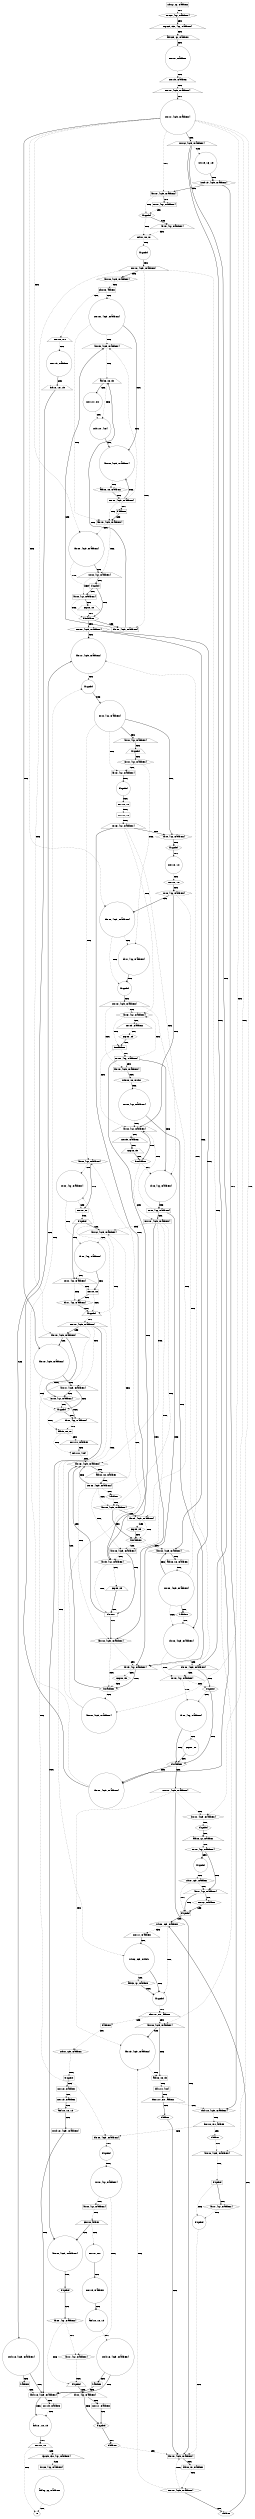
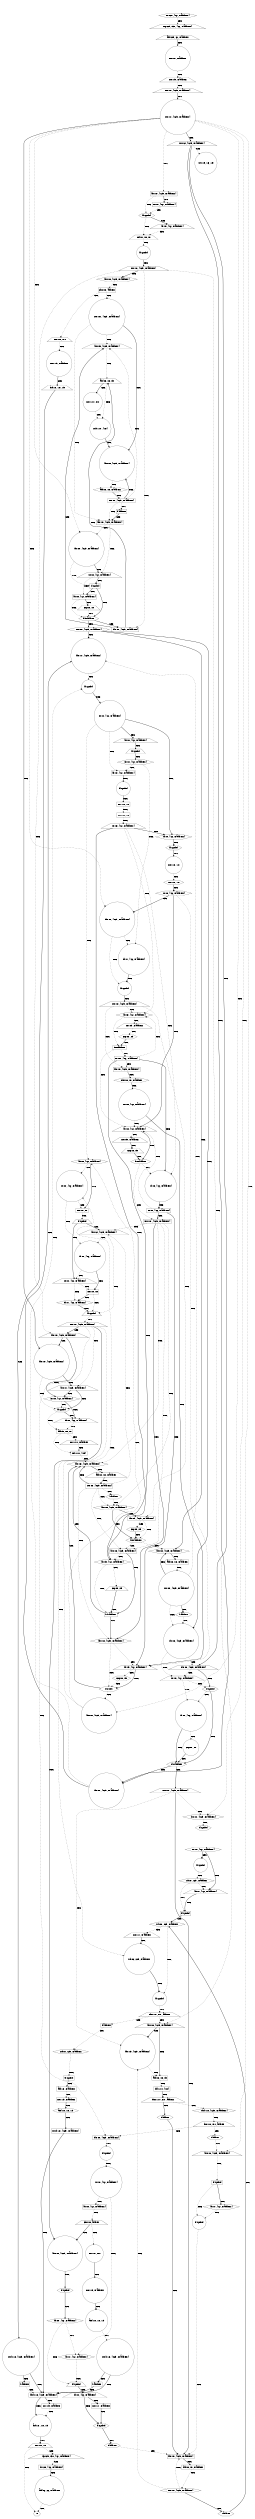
  digraph {
    node [shape=hexagon]
    edge [arrowhead=normal style=dashed]
-   n1 [label="sub sp , sp , # address" shape=box]
    n2 [label="str x28 , [ sp , # address ]"]
    n3 [label="stp x29 , x30 , [ sp , # address ]" shape=trapezium]
    n4 [label="add x29 , sp , # address" shape=trapezium]
    n5 [label="mov x8 , # address" shape=circle]
    n6 [label="mov w9 , # address" shape=trapezium]
    n7 [label="stur x0 , [ x29 , #- address ]" shape=trapezium]
    n8 [label="stur x1 , [ x29 , #- address ]" shape=circle]
    n9 [label="stur x2 , [ x29 , #- address ]" shape=trapezium]
    n10 [label="ldur x0 , [ x29 , #- address ]" shape=box]
    n11 [label="ldur x0 , [ x29 , #- address ]"]
    n12 [label="ldur x0 , [ x29 , #- address ]" shape=circle]
    n13 [label="ldur x0 , [ x29 , #- address ]" shape=circle]
    n14 [label="ldur x0 , [ x29 , #- address ]" shape=trapezium]
    n15 [label="ldur x0 , [ x29 , #- address ]" shape=circle]
    n16 [label="ldur x0 , [ x29 , #- address ]" shape=circle]
    n17 [label="sub w9 , w3 , w9" shape=circle]
    n18 [label="ldur x0 , [ x29 , #- address ]" shape=circle]
    n19 [label="ldur x0 , [ x29 , #- address ]" shape=trapezium]
    n20 [label="str x8 , [ sp , # address ]" shape=box]
    n21 [label="bl symbol"]
    n22 [label="bl symbol"]
    n23 [label="ldr x1 , [ sp , # address ]" shape=circle]
    n24 [label="bl symbol" shape=circle]
    n25 [label="str x8 , [ sp , # address ]" shape=trapezium]
    n26 [label="bl symbol" shape=box]
    n27 [label="bl symbol" shape=box]
    n28 [label="ldr x8 , [ sp , # address ]"]
    n29 [label="str x0 , [ sp , # address ]" shape=circle]
    n30 [label="ldur x1 , [ x29 , #- address ]" shape=trapezium]
    n31 [label="bl symbol"]
-   n32 [label="sturb w9 , [ x29 , #- address ]"]
    n33 [label="ldur x1 , [ x29 , #- address ]" shape=circle]
    n34 [label="bl symbol" shape=circle]
    n35 [label="str x8 , [ sp , # address ]" shape=trapezium]
    n36 [label="bl symbol"]
    n37 [label="ldurb w8 , [ x29 , #- address ]"]
    n38 [label="tbnz w8 , # 0 , address" shape=trapezium]
    n39 [label="ldr x8 , [ sp , # address ]" shape=trapezium]
    n40 [label="mul x0 , x8 , x0" shape=trapezium]
    n41 [label="bl symbol" shape=circle]
    n42 [label="stur x0 , [ x29 , #- address ]" shape=trapezium]
    n43 [label="ldur x8 , [ x29 , #- address ]"]
    n44 [label="ldur x8 , [ x29 , #- address ]" shape=box]
    n45 [label="ldur x8 , [ x29 , #- address ]" shape=trapezium]
    n46 [label="ldur x8 , [ x29 , #- address ]" shape=trapezium]
    n47 [label="cbnz x8 , address" shape=box]
    n48 [label="ldur x9 , [ x29 , #- address ]" shape=trapezium]
    n49 [label="add x8 , x8 , x9" shape=trapezium]
    n50 [label="ldur x9 , [ x29 , #- address ]" shape=circle]
    n51 [label="add x8 , x8 , x9" shape=box]
    n52 [label="str x8 , [ sp , # address ]"]
    n53 [label="stur xzr , [ x29 , #- address ]" shape=circle]
    n54 [label="mov w8 , # 0" shape=trapezium]
    n55 [label="ldur x8 , [ x29 , #- address ]" shape=box]
    n56 [label="ldur x8 , [ x29 , #- address ]" shape=circle]
    n57 [label="mov w9 , # address" shape=circle]
    n58 [label="add x8 , x8 , # address"]
    n59 [label="and w8 , w8 , w9" shape=trapezium]
    n60 [label="ldr x8 , [ sp , # address ]" shape=box]
    n61 [label="sturb w8 , [ x29 , #- address ]" shape=circle]
    n62 [label="b address" shape=box]
    n63 [label="ldurb w8 , [ x29 , #- address ]" shape=box]
    n64 [label="mov w9 , # address" shape=box]
    n65 [label="and w8 , w8 , w9" shape=circle]
    n66 [label="mov w0 , w8" shape=trapezium]
    n67 [label="stur xzr , [ x29 , #- address ]"]
    n68 [label="ldur x8 , [ x29 , #- address ]" shape=circle]
    n69 [label="ldur x8 , [ x29 , #- address ]"]
    n70 [label="add x8 , x8 , # address" shape=box]
    n71 [label="ldr x8 , [ sp , # address ]" shape=circle]
    n72 [label="mov w10 , # 0" shape=circle]
    n73 [label="strb w10 , [ x8 ]" shape=circle]
    n74 [label="stur x8 , [ x29 , #- address ]" shape=box]
    n75 [label="b address" shape=box]
    n76 [label="ldp x29 , x30 , [ sp , # address ]" shape=trapezium]
    n77 [label=ret]
    n78 [label="ldr x28 , [ sp , # address ]" shape=box]
    n79 [label="add sp , sp , # address" shape=circle]
    n80 [label="stur xzr , [ x29 , #- address ]" shape=trapezium]
    n81 [label="ldur x8 , [ x29 , #- address ]" shape=box]
    n82 [label="add x8 , x8 , # address" shape=box]
-   n83 [label="add x8 , sp , # address" shape=trapezium]
    n84 [label="str x8 , [ sp , # address ]"]
    n85 [label="bl symbol" shape=circle]
    n86 [label="ldr x1 , [ sp , # address ]" shape=trapezium]
    n87 [label="sub x0 , x29 , # address"]
    n88 [label="bl symbol" shape=box]
-   n89 [label="mov x2 , # address"]
    n90 [label="sub x0 , x29 , # address"]
    n91 [label="mov w1 , # address" shape=trapezium]
    n92 [label="bl symbol" shape=circle]
-   n93 [label="sub x2 , x29 , # ldurb" shape=circle]
+   n93 [label="sub x2 , x29 , # address" shape=circle]
    n94 [label="tbnz w0 , # 0 , address" shape=trapezium]
    n95 [label="str x0 , [ sp , # address ]" shape=circle]
    n96 [label="ldr x0 , [ sp , # address ]" shape=trapezium]
    n97 [label="ldr x0 , [ sp , # address ]" shape=box]
    n98 [label="ldr x0 , [ sp , # address ]"]
    n99 [label="bl symbol" shape=trapezium]
    n100 [label="bl symbol" shape=circle]
    n101 [label="bl symbol"]
    n102 [label="mov x0 , x8" shape=box]
    n103 [label="str x0 , [ sp , # address ]"]
    n104 [label="mov w8 , w0" shape=box]
    n105 [label="sxtw x8 , w8" shape=box]
    n106 [label="str x8 , [ sp , # address ]" shape=trapezium]
    n107 [label="ldr x8 , [ sp , # address ]"]
    n108 [label="ldr x8 , [ sp , # address ]" shape=circle]
    n109 [label="ldr x9 , [ sp , # address ]"]
    n110 [label="mov x9 , # address" shape=trapezium]
    n111 [label="b.ne address" shape=box]
    n112 [label="str x8 , [ sp , # address ]" shape=box]
-   n113 [label="b.lo sxtw" shape=box]
+   n113 [label="b.lo address" shape=box]
    n114 [label="cmp x8 , x9" shape=trapezium]
    n115 [label="mov w8 , w0" shape=circle]
    n116 [label="sxtw x8 , w8"]
    n117 [label="str x8 , [ sp , # address ]"]
    n118 [label="ldr x8 , [ sp , # address ]" shape=trapezium]
    n119 [label="ldr x9 , [ sp , # address ]" shape=trapezium]
    n120 [label="mov x9 , # address" shape=trapezium]
    n121 [label="b.ne address"]
-   n122 [label="b.hi address"]
+   n122 [label="b.hi strb"]
    n123 [label="cmp x8 , x9"]
    n124 [label="stur x0 , [ x29 , #- address ]" shape=trapezium]
    n125 [label="ldur x8 , [ x29 , #- address ]" shape=box]
    n126 [label="ldur x9 , [ x29 , #- address ]" shape=box]
-   n127 [label="subs x8 , x8 , # subs"]
+   n127 [label="subs x8 , x8 , # address"]
    n128 [label="b.hs address"]
    n129 [label="cmp x8 , x9"]
    n130 [label="cmp x8 , x9"]
    n131 [label="str xzr , [ sp , # address ]" shape=box]
    n132 [label="cmp x8 , x9" shape=trapezium]
    n133 [label="stur xzr , [ x29 , #- address ]" shape=box]
    n134 [label="b.hs address"]
    n135 [label="cmp x8 , x0" shape=trapezium]
    n136 [label="ldrb w10 , [ x8 ]" shape=box]
    n137 [label="tbnz w10 , # 0 , address" shape=trapezium]
    n138 [label="b address"]
    n139 [label="ldur x0 , [ x29 , #- address ]" shape=box]
    n140 [label="b address"]
    n141 [label="b address" shape=box]
    n142 [label="sub x0 , x29 , # address"]
    n143 [label="bl symbol" shape=box]
-   n144 [label="mov w8 , # address" shape=box]
+   n144 [label="add w8 , # address" shape=box]
    n145 [label="ldur x8 , [ x29 , #- address ]"]
    n146 [label="ldur x8 , [ x29 , #- address ]" shape=box]
    n147 [label="ldur x8 , [ x29 , #- address ]"]
    n148 [label="ldur x8 , [ x29 , #- address ]"]
    n149 [label="ldur x2 , [ x29 , #- address ]" shape=trapezium]
    n150 [label="add x8 , x8 , # address" shape=trapezium]
    n151 [label="ldr x8 , [ sp , # address ]" shape=circle]
    n152 [label="bl symbol" shape=trapezium]
    n153 [label="str x8 , [ sp , # address ]" shape=circle]
    n154 [label="bl symbol" shape=circle]
    n155 [label="str x0 , [ sp , # address ]" shape=circle]
    n156 [label="stur x8 , [ x29 , #- address ]"]
    n157 [label="mov w9 , # address" shape=box]
    n158 [label="and w8 , w8 , w9"]
    n159 [label="sturb w8 , [ x29 , #- address ]" shape=box]
    n160 [label="ldr x8 , [ sp , # address ]" shape=box]
    n161 [label="ldr x1 , [ sp , # address ]"]
    n162 [label="cbnz x8 , address" shape=trapezium]
    n163 [label="bl symbol" shape=trapezium]
    n164 [label="ldur x0 , [ x29 , #- address ]" shape=circle]
    n165 [label="mov w8 , # 0" shape=circle]
    n166 [label="bl symbol"]
    n167 [label="mov w9 , # address" shape=circle]
    n168 [label="ldr x0 , [ sp , # address ]"]
    n169 [label="and w8 , w8 , w9" shape=circle]
    n170 [label="ldr x1 , [ sp , # address ]"]
    n171 [label="bl symbol" shape=circle]
    n172 [label="b address"]
    n173 [label="stur x8 , [ x29 , #- address ]" shape=circle]
    n174 [label="b address"]
    n175 [label="stur x8 , [ x29 , #- address ]" shape=box]
    n176 [label="ldr x0 , [ sp , # address ]" shape=trapezium]
    n177 [label="mov w1 , # address" shape=box]
    n178 [label="bl symbol"]
    n179 [label="b address"]
    n180 [label="sturb w8 , [ x29 , #- address ]" shape=circle]
    n181 [label="b address" shape=box]
-   n182 [label="add x3 , sp , # address"]
    n183 [label="b.hs address"]
    n184 [label="cmp x8 , x0" shape=circle]
    n185 [label="b address"]
    n186 [label="bl symbol" shape=trapezium]
    n187 [label="str x0 , [ sp , # address ]" shape=trapezium]
    n188 [label="mov x0 , x8" shape=box]
    n189 [label="ldr x1 , [ sp , # address ]"]
    n190 [label="stur x0 , [ x29 , #- address ]" shape=trapezium]
    n191 [label="ldr x8 , [ sp , # address ]" shape=trapezium]
    n192 [label="add x9 , x8 , x0" shape=box]
    n193 [label="mov w10 , # address" shape=trapezium]
    n194 [label="strb w10 , [ x9 ]" shape=box]
-   n1 -> n2 [label=CFG]
-   n2 -> n3 [label=CFG style=bold]
-   n3 -> n4 [arrowhead=box label=CFG]
+   n2 -> n3 [label=CFG]
    n4 -> n5 [label=CFG style=bold]
    n5 -> n6 [arrowhead=box label=CFG]
    n6 -> n7 [label=CFG]
    n7 -> n8 [label=CFG style=bold]
    n8 -> n9 [arrowhead=dot label=CFG style=bold]
    n8 -> n10 [label=DFG]
    n8 -> n11 [arrowhead=box label=DFG]
    n8 -> n12 [arrowhead=box label=DFG]
    n8 -> n13 [arrowhead=box label=DFG]
    n8 -> n14 [label=DFG]
    n8 -> n15 [arrowhead=dot label=DFG]
    n8 -> n16 [arrowhead=dot label=DFG style=bold]
    n9 -> n17 [arrowhead=dot label=CFG]
    n9 -> n18 [arrowhead=box label=DFG style=bold]
    n9 -> n19 [label=DFG style=bold]
    n10 -> n20 [arrowhead=dot label=CFG style=bold]
    n10 -> n21 [label=DFG]
    n11 -> n22 [arrowhead=dot label=DFG]
    n12 -> n23 [label=CFG]
    n12 -> n24 [label=DFG]
    n13 -> n25 [label=CFG style=bold]
    n13 -> n26 [label=DFG]
    n14 -> n27 [arrowhead=dot label=DFG]
    n15 -> n28 [arrowhead=dot label=CFG]
    n15 -> n29 [arrowhead=dot label=DFG]
    n16 -> n30 [arrowhead=dot label=CFG style=bold]
    n16 -> n31 [label=DFG]
-   n17 -> n32 [arrowhead=box label=DFG style=bold]
    n18 -> n33 [label=CFG style=bold]
    n18 -> n34 [arrowhead=box label=DFG]
    n19 -> n35 [arrowhead=box label=CFG]
    n19 -> n36 [label=DFG style=bold]
    n20 -> n21 [arrowhead=dot label=CFG]
    n21 -> n39 [arrowhead=box label=CFG style=bold]
    n21 -> n40 [arrowhead=box label=DFG]
-   n22 -> n83 [arrowhead=box label=CFG style=bold]
    n23 -> n24 [arrowhead=box label=DFG style=bold]
    n24 -> n124 [label=DFG style=bold]
    n25 -> n26 [arrowhead=box label=CFG style=bold]
    n25 -> n60 [label=DFG]
    n26 -> n60 [label=CFG style=bold]
    n26 -> n134 [label=DFG style=bold]
    n27 -> n170 [arrowhead=dot label=CFG style=bold]
    n27 -> n171 [label=DFG]
    n28 -> n29 [arrowhead=box label=CFG]
    n28 -> n102 [label=DFG style=bold]
    n29 -> n102 [label=CFG]
    n29 -> n151 [label=DFG]
    n30 -> n31 [label=DFG style=bold]
    n30 -> n52 [label=CFG style=bold]
    n31 -> n191 [arrowhead=dot label=CFG style=bold]
    n31 -> n192 [arrowhead=box label=DFG]
-   n32 -> n10 [label=CFG style=bold]
-   n32 -> n37 [arrowhead=box label=DFG style=bold]
    n33 -> n34 [label=DFG]
    n34 -> n95 [label=DFG style=bold]
    n35 -> n36 [arrowhead=box label=CFG]
    n35 -> n71 [arrowhead=dot label=DFG]
    n36 -> n71 [arrowhead=dot label=CFG]
    n36 -> n183 [label=DFG style=bold]
    n37 -> n38 [arrowhead=dot label=DFG]
    n38 -> n139 [arrowhead=dot label=CFG]
    n38 -> n140 [arrowhead=dot label=CFG]
    n39 -> n40 [label=CFG]
    n40 -> n41 [label=DFG]
    n41 -> n42 [arrowhead=dot label=DFG style=bold]
    n42 -> n43 [arrowhead=box label=DFG style=bold]
    n42 -> n44 [label=DFG]
    n42 -> n45 [label=DFG]
    n42 -> n46 [label=DFG]
    n43 -> n47 [label=DFG]
    n44 -> n48 [arrowhead=box label=CFG style=bold]
    n44 -> n49 [arrowhead=box label=DFG style=bold]
    n45 -> n50 [arrowhead=box label=CFG style=bold]
    n45 -> n51 [arrowhead=dot label=DFG style=bold]
    n46 -> n16 [label=CFG style=bold]
    n46 -> n52 [label=DFG style=bold]
    n47 -> n53 [arrowhead=box label=CFG]
    n47 -> n54 [arrowhead=box label=CFG]
    n48 -> n49 [label=DFG]
    n49 -> n72 [arrowhead=dot label=CFG style=bold]
    n49 -> n73 [arrowhead=box label=DFG]
    n50 -> n51 [arrowhead=box label=DFG]
    n51 -> n136 [label=DFG]
    n52 -> n31 [arrowhead=dot label=CFG]
    n52 -> n191 [arrowhead=dot label=DFG style=bold]
    n53 -> n48 [arrowhead=dot label=DFG]
    n53 -> n55 [arrowhead=box label=DFG]
    n53 -> n56 [arrowhead=dot label=DFG style=bold]
    n54 -> n57 [arrowhead=box label=CFG]
    n55 -> n13 [arrowhead=dot label=CFG]
    n55 -> n25 [arrowhead=dot label=DFG]
    n56 -> n58 [arrowhead=box label=DFG]
    n57 -> n59 [arrowhead=dot label=CFG style=bold]
    n58 -> n74 [arrowhead=dot label=DFG style=bold]
    n59 -> n61 [label=CFG style=bold]
    n60 -> n134 [label=DFG]
    n60 -> n135 [arrowhead=box label=CFG style=bold]
    n61 -> n62 [arrowhead=dot label=CFG style=bold]
    n61 -> n63 [label=DFG style=bold]
    n62 -> n63 [label=CFG]
    n63 -> n64 [arrowhead=dot label=CFG style=bold]
    n63 -> n65 [label=DFG style=bold]
    n64 -> n65 [arrowhead=box label=CFG]
    n65 -> n66 [arrowhead=box label=DFG style=bold]
    n66 -> n76 [arrowhead=box label=CFG]
    n66 -> n77 [arrowhead=box label=DFG]
    n67 -> n33 [arrowhead=box label=DFG style=bold]
    n67 -> n68 [arrowhead=box label=DFG style=bold]
    n67 -> n69 [label=DFG style=bold]
    n68 -> n19 [label=CFG]
    n68 -> n35 [arrowhead=box label=DFG]
    n69 -> n70 [label=DFG style=bold]
    n70 -> n173 [arrowhead=dot label=DFG]
    n71 -> n183 [arrowhead=dot label=DFG style=bold]
    n71 -> n184 [label=CFG]
    n72 -> n73 [label=CFG]
    n73 -> n56 [label=CFG style=bold]
    n74 -> n48 [arrowhead=box label=DFG]
    n74 -> n55 [arrowhead=box label=DFG]
    n74 -> n56 [label=DFG style=bold]
    n74 -> n75 [arrowhead=box label=CFG]
    n75 -> n55 [arrowhead=box label=CFG style=bold]
    n76 -> n78 [label=CFG]
+   n78 -> n79 [arrowhead=dot label=CFG style=bold]
    n79 -> n77 [arrowhead=box label=CFG]
    n80 -> n11 [label=CFG]
    n80 -> n50 [arrowhead=dot label=DFG]
    n80 -> n81 [label=DFG style=bold]
    n81 -> n82 [label=DFG style=bold]
    n82 -> n156 [arrowhead=box label=DFG]
-   n83 -> n84 [arrowhead=dot label=CFG]
    n84 -> n85 [arrowhead=box label=CFG style=bold]
    n84 -> n86 [arrowhead=box label=DFG style=bold]
    n85 -> n87 [label=CFG]
    n86 -> n88 [arrowhead=dot label=DFG style=bold]
-   n86 -> n89 [label=CFG style=bold]
    n87 -> n86 [arrowhead=box label=CFG]
    n87 -> n88 [arrowhead=dot label=DFG]
    n88 -> n90 [label=CFG style=bold]
-   n89 -> n88 [arrowhead=dot label=CFG style=bold]
    n90 -> n91 [arrowhead=box label=CFG]
    n90 -> n92 [label=DFG]
    n91 -> n93 [arrowhead=dot label=CFG style=bold]
    n92 -> n94 [arrowhead=box label=DFG]
    n93 -> n92 [arrowhead=box label=DFG style=bold]
-   n93 -> n182 [label=CFG]
    n94 -> n45 [arrowhead=dot label=CFG]
    n94 -> n141 [arrowhead=dot label=CFG]
    n95 -> n28 [arrowhead=box label=DFG]
    n95 -> n96 [arrowhead=dot label=DFG style=bold]
    n95 -> n97 [arrowhead=box label=DFG]
    n95 -> n98 [arrowhead=dot label=DFG style=bold]
    n96 -> n99 [arrowhead=dot label=DFG style=bold]
    n97 -> n100 [arrowhead=dot label=DFG style=bold]
    n98 -> n101 [arrowhead=box label=DFG style=bold]
    n99 -> n103 [label=DFG style=bold]
    n100 -> n104 [arrowhead=dot label=DFG style=bold]
    n101 -> n115 [label=DFG style=bold]
    n102 -> n186 [arrowhead=dot label=DFG]
    n103 -> n23 [arrowhead=dot label=DFG]
    n103 -> n97 [arrowhead=box label=CFG]
    n104 -> n105 [label=DFG]
    n105 -> n106 [arrowhead=box label=DFG]
    n106 -> n98 [arrowhead=box label=CFG style=bold]
    n106 -> n107 [arrowhead=box label=DFG]
    n106 -> n108 [arrowhead=box label=DFG]
    n106 -> n109 [arrowhead=dot label=DFG style=bold]
    n107 -> n110 [arrowhead=dot label=CFG]
    n107 -> n111 [label=DFG]
    n108 -> n112 [arrowhead=box label=DFG style=bold]
    n109 -> n113 [label=DFG]
    n109 -> n114 [arrowhead=box label=CFG]
    n110 -> n130 [arrowhead=box label=CFG]
    n111 -> n118 [label=CFG]
    n111 -> n131 [arrowhead=box label=CFG]
    n112 -> n118 [arrowhead=box label=DFG]
    n112 -> n119 [arrowhead=dot label=DFG style=bold]
    n112 -> n133 [label=CFG style=bold]
    n113 -> n147 [label=CFG style=bold]
    n113 -> n148 [arrowhead=dot label=CFG style=bold]
    n114 -> n113 [arrowhead=box label=CFG style=bold]
    n115 -> n116 [arrowhead=dot label=DFG]
    n116 -> n117 [arrowhead=box label=DFG style=bold]
    n117 -> n12 [arrowhead=box label=CFG style=bold]
    n117 -> n118 [label=DFG style=bold]
    n117 -> n119 [arrowhead=box label=DFG]
    n118 -> n120 [arrowhead=box label=CFG]
    n118 -> n121 [label=DFG style=bold]
    n119 -> n122 [arrowhead=box label=DFG style=bold]
    n119 -> n123 [label=CFG]
    n120 -> n132 [arrowhead=box label=CFG style=bold]
    n121 -> n108 [arrowhead=box label=CFG]
    n121 -> n133 [arrowhead=dot label=CFG]
    n122 -> n15 [arrowhead=box label=CFG]
    n122 -> n147 [label=CFG style=bold]
    n123 -> n122 [label=CFG]
    n124 -> n107 [label=CFG]
    n124 -> n125 [arrowhead=box label=DFG]
    n124 -> n126 [label=DFG]
    n125 -> n127 [arrowhead=dot label=DFG style=bold]
    n126 -> n128 [label=DFG]
    n126 -> n129 [arrowhead=box label=CFG]
    n127 -> n153 [arrowhead=dot label=DFG style=bold]
    n128 -> n69 [arrowhead=box label=CFG]
    n128 -> n146 [label=CFG]
    n129 -> n128 [arrowhead=box label=CFG style=bold]
    n130 -> n111 [arrowhead=dot label=CFG style=bold]
    n131 -> n107 [arrowhead=box label=DFG]
    n131 -> n108 [arrowhead=dot label=DFG style=bold]
    n131 -> n109 [label=DFG style=bold]
    n131 -> n125 [label=CFG]
    n132 -> n121 [label=CFG style=bold]
    n133 -> n145 [arrowhead=dot label=DFG]
    n133 -> n146 [label=DFG]
    n133 -> n147 [label=DFG]
    n133 -> n148 [label=DFG style=bold]
    n133 -> n149 [arrowhead=dot label=DFG]
    n134 -> n44 [arrowhead=box label=CFG style=bold]
    n134 -> n67 [label=CFG style=bold]
    n135 -> n134 [label=CFG]
    n136 -> n137 [arrowhead=box label=DFG style=bold]
    n137 -> n37 [arrowhead=dot label=CFG]
    n137 -> n138 [label=CFG style=bold]
    n138 -> n81 [arrowhead=box label=CFG style=bold]
    n139 -> n154 [arrowhead=dot label=DFG]
    n140 -> n14 [label=CFG]
    n141 -> n142 [arrowhead=box label=CFG]
    n142 -> n143 [label=DFG]
    n143 -> n144 [label=CFG style=bold]
    n144 -> n157 [arrowhead=dot label=CFG]
    n145 -> n126 [arrowhead=dot label=CFG style=bold]
    n145 -> n128 [arrowhead=box label=DFG style=bold]
    n146 -> n109 [arrowhead=box label=CFG]
    n146 -> n113 [label=DFG style=bold]
    n147 -> n150 [arrowhead=dot label=DFG style=bold]
    n148 -> n119 [label=CFG]
    n148 -> n122 [label=DFG]
    n149 -> n151 [arrowhead=dot label=CFG]
    n149 -> n152 [arrowhead=box label=DFG]
    n150 -> n175 [arrowhead=box label=DFG style=bold]
    n151 -> n187 [arrowhead=box label=CFG]
    n151 -> n188 [arrowhead=box label=DFG style=bold]
    n152 -> n190 [label=DFG]
    n153 -> n118 [arrowhead=box label=DFG]
    n153 -> n119 [arrowhead=dot label=DFG style=bold]
    n154 -> n155 [arrowhead=box label=DFG]
    n155 -> n160 [arrowhead=box label=DFG]
    n155 -> n161 [arrowhead=box label=DFG]
    n156 -> n50 [arrowhead=box label=DFG]
    n156 -> n81 [arrowhead=dot label=DFG]
    n156 -> n172 [label=CFG style=bold]
    n157 -> n158 [label=CFG style=bold]
    n158 -> n159 [arrowhead=dot label=CFG style=bold]
    n159 -> n63 [arrowhead=box label=DFG style=bold]
    n160 -> n162 [label=DFG]
    n161 -> n163 [arrowhead=dot label=DFG]
    n162 -> n164 [arrowhead=box label=CFG style=bold]
    n162 -> n165 [arrowhead=dot label=CFG]
    n163 -> n176 [arrowhead=box label=CFG style=bold]
    n164 -> n166 [label=DFG style=bold]
    n165 -> n167 [arrowhead=dot label=CFG style=bold]
    n166 -> n168 [arrowhead=dot label=CFG style=bold]
    n167 -> n169 [arrowhead=box label=CFG style=bold]
    n168 -> n161 [arrowhead=dot label=CFG]
    n168 -> n163 [label=DFG]
    n169 -> n180 [arrowhead=dot label=CFG]
    n170 -> n171 [label=DFG]
    n171 -> n81 [arrowhead=box label=CFG]
    n172 -> n90 [arrowhead=dot label=CFG style=bold]
    n173 -> n33 [arrowhead=dot label=DFG]
    n173 -> n68 [arrowhead=dot label=DFG]
    n173 -> n69 [arrowhead=dot label=DFG style=bold]
    n173 -> n174 [arrowhead=box label=CFG style=bold]
    n174 -> n68 [arrowhead=box label=CFG]
    n175 -> n145 [arrowhead=dot label=DFG]
    n175 -> n146 [arrowhead=box label=DFG]
    n175 -> n147 [label=DFG style=bold]
    n175 -> n148 [arrowhead=dot label=DFG]
    n175 -> n149 [label=DFG]
    n175 -> n185 [arrowhead=box label=CFG]
    n176 -> n177 [arrowhead=box label=CFG style=bold]
    n176 -> n178 [arrowhead=box label=DFG style=bold]
    n177 -> n178 [arrowhead=dot label=CFG style=bold]
    n178 -> n179 [arrowhead=dot label=CFG style=bold]
    n179 -> n81 [arrowhead=dot label=CFG]
    n180 -> n63 [arrowhead=box label=DFG style=bold]
    n180 -> n181 [arrowhead=box label=CFG style=bold]
    n181 -> n63 [arrowhead=box label=CFG style=bold]
-   n182 -> n92 [arrowhead=box label=DFG style=bold]
    n183 -> n18 [arrowhead=dot label=CFG style=bold]
    n183 -> n80 [label=CFG style=bold]
    n184 -> n183 [arrowhead=dot label=CFG style=bold]
    n185 -> n145 [arrowhead=box label=CFG]
    n186 -> n149 [label=CFG style=bold]
    n186 -> n187 [arrowhead=dot label=DFG style=bold]
    n187 -> n188 [label=CFG]
    n187 -> n189 [label=DFG]
    n188 -> n152 [label=DFG]
    n188 -> n189 [arrowhead=box label=CFG style=bold]
    n189 -> n152 [label=DFG style=bold]
    n190 -> n30 [arrowhead=dot label=DFG]
    n190 -> n46 [arrowhead=dot label=CFG style=bold]
    n190 -> n93 [label=DFG]
    n190 -> n139 [arrowhead=box label=DFG]
    n190 -> n164 [arrowhead=box label=DFG style=bold]
    n191 -> n192 [label=DFG]
    n192 -> n193 [arrowhead=dot label=CFG]
    n192 -> n194 [arrowhead=dot label=DFG]
    n193 -> n194 [label=CFG]
    n194 -> n147 [arrowhead=dot label=CFG]
  }
